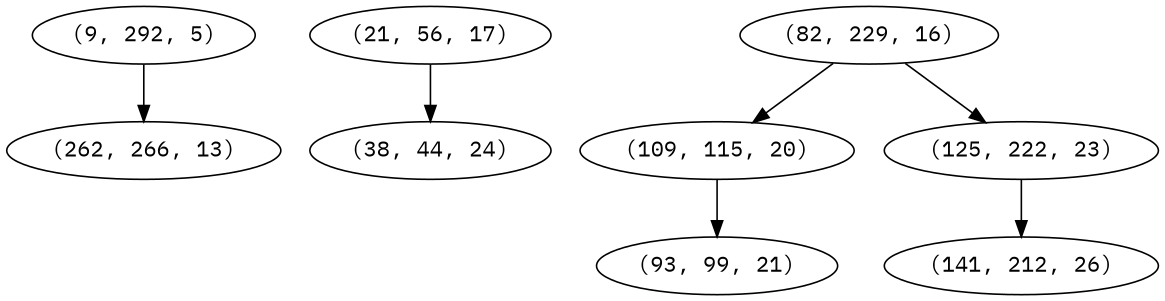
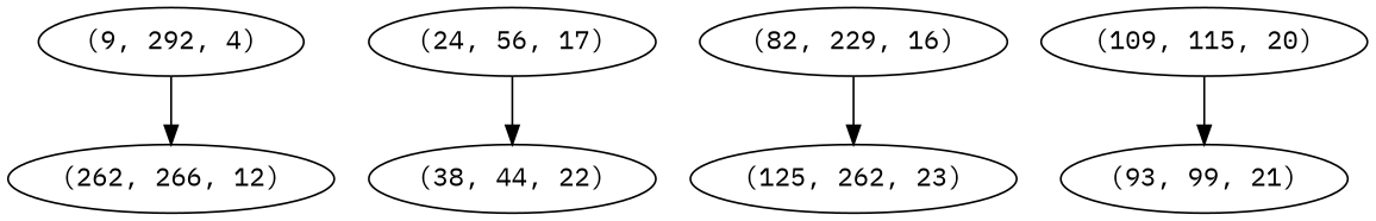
  digraph {
    fontname="IBM Plex Mono"
    node [fontname="IBM Plex Mono"]
    edge [fontname="IBM Plex Mono"]
-   "(9, 292, 5)"
-   "(262, 266, 12)" [label="(262, 266, 13)"]
-   "(24, 56, 17)" [label="(21, 56, 17)"]
-   "(38, 44, 22)" [label="(38, 44, 24)"]
+   "(9, 292, 5)" [label="(9, 292, 4)"]
+   "(262, 266, 12)"
+   "(24, 56, 17)"
+   "(38, 44, 22)"
    "(82, 229, 16)"
    "(109, 115, 20)"
-   "(125, 222, 23)"
+   "(125, 222, 23)" [label="(125, 262, 23)"]
    "(93, 99, 21)"
-   "(141, 212, 26)"
    "(9, 292, 5)" -> "(262, 266, 12)"
    "(24, 56, 17)" -> "(38, 44, 22)"
-   "(82, 229, 16)" -> "(109, 115, 20)"
    "(82, 229, 16)" -> "(125, 222, 23)"
    "(109, 115, 20)" -> "(93, 99, 21)"
-   "(125, 222, 23)" -> "(141, 212, 26)"
  }
